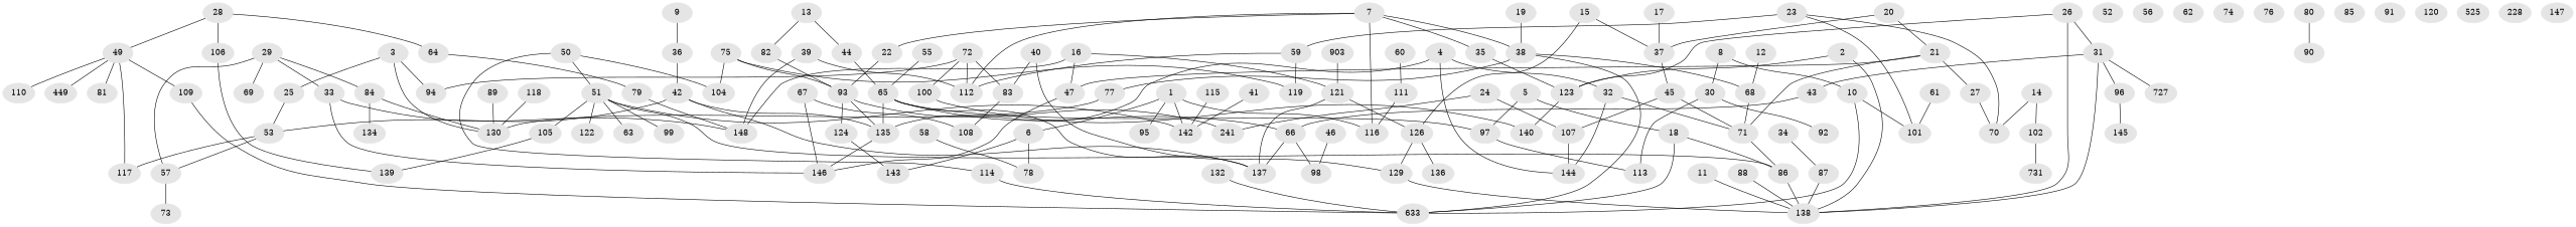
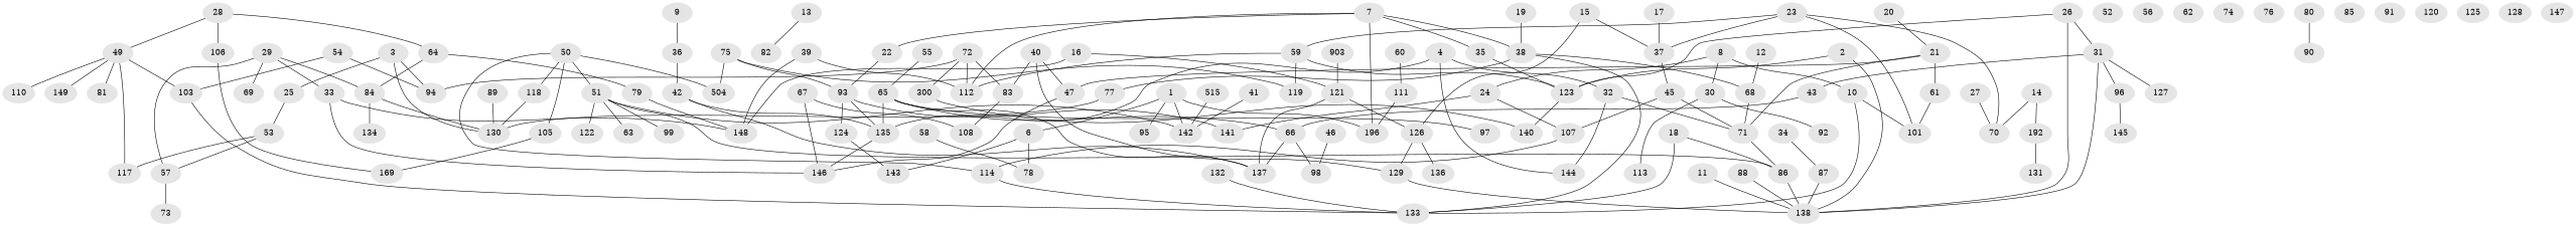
  graph {
    node [color=gray90 style=filled]
    1
    6
    95
-   116
+   116 [label=196]
    142
    78
    143
    2
    123
    138
    140
    3
    25
    94
    130
    53
    4
    32
    135
    144
    71
    146
-   5
    18
    97
-   133 [label=633]
+   133
    86
    113
    7
    22
    35
    38
    112
    93
    68
    77
    8
    10
    24
    30
    101
    107
-   141 [label=241]
+   141
    92
    9
    36
    42
    11
    12
    13
-   44
    82
    65
    14
    70
-   102
-   131 [label=731]
+   102 [label=192]
+   131
    15
    37
    126
    45
    129
    136
    16
    47
    121
    148
    137
    17
    19
    20
    21
    27
    124
    23
    59
    119
    114
    57
    117
    26
    31
    43
    96
-   127 [label=727]
+   127
    28
    49
    64
    106
    81
-   109
+   109 [label=103]
    110
-   149 [label=449]
+   149
    84
    79
-   139
+   139 [label=169]
    29
    33
    69
    73
    134
    66
    145
    34
    87
    39
    40
    83
    108
    41
    98
    46
    50
    51
-   104
+   104 [label=504]
    105
    118
    63
    99
    122
    52
+   54
    55
    56
    58
    60
    111
    61
    62
    67
    72
-   100
+   100 [label=300]
    74
    75
    76
    80
    90
    85
    88
    89
    91
    n142 [label=903]
-   115
+   115 [label=515]
    120
-   125 [label=525]
-   128 [label=228]
+   125
+   128
    132
    147
    1 -- 6
    1 -- 95
    1 -- 116
    1 -- 142
    6 -- 78
    6 -- 143
    2 -- 123
    2 -- 138
    123 -- 140
    3 -- 25
    3 -- 94
    3 -- 130
    25 -- 53
    53 -- 57
    53 -- 117
    4 -- 32
    4 -- 135
    4 -- 144
    32 -- 144
    32 -- 71
    135 -- 146
    71 -- 86
-   5 -- 18
-   5 -- 97
    18 -- 133
    18 -- 86
-   97 -- 113
    86 -- 138
    7 -- 116
    7 -- 22
    7 -- 35
    7 -- 38
    7 -- 112
    22 -- 93
    35 -- 123
    38 -- 133
    38 -- 68
    38 -- 77
    93 -- 135
    93 -- 141
    93 -- 124
    68 -- 71
    77 -- 130
    8 -- 10
+   8 -- 24
    8 -- 30
    10 -- 133
    10 -- 101
    24 -- 107
    24 -- 141
    30 -- 113
    30 -- 92
-   107 -- 144
+   107 -- 114
    9 -- 36
    36 -- 42
-   42 -- 53
    42 -- 135
    42 -- 137
    11 -- 138
    12 -- 68
-   13 -- 44
    13 -- 82
-   44 -- 65
-   82 -- 93
    65 -- 135
    65 -- 97
    65 -- 137
    65 -- 66
    14 -- 70
    14 -- 102
    102 -- 131
    15 -- 37
    15 -- 126
    37 -- 45
    126 -- 129
    126 -- 136
    45 -- 71
    45 -- 107
    129 -- 138
-   16 -- 47
+   40 -- 47
    16 -- 121
    16 -- 148
    47 -- 146
    121 -- 126
    121 -- 137
    17 -- 37
    19 -- 38
    20 -- 21
    21 -- 71
    21 -- 47
-   21 -- 27
+   21 -- 61
    27 -- 70
    124 -- 143
    23 -- 101
    23 -- 70
-   20 -- 37
+   23 -- 37
    23 -- 59
+   59 -- 123
    59 -- 112
    59 -- 119
    114 -- 133
    57 -- 73
    26 -- 123
    26 -- 138
    26 -- 31
    31 -- 138
    31 -- 43
    31 -- 96
    31 -- 127
    43 -- 66
    96 -- 145
    28 -- 49
    28 -- 64
    28 -- 106
    49 -- 117
    49 -- 81
    49 -- 109
    49 -- 110
    49 -- 149
+   64 -- 84
    64 -- 79
    106 -- 139
    109 -- 133
    84 -- 130
    84 -- 134
    79 -- 148
    29 -- 57
    29 -- 84
    29 -- 33
    29 -- 69
    33 -- 146
    33 -- 148
    66 -- 137
    66 -- 98
    34 -- 87
    87 -- 138
    39 -- 112
    39 -- 148
    40 -- 129
    40 -- 83
    83 -- 108
    41 -- 142
    46 -- 98
    50 -- 114
    50 -- 51
    50 -- 104
-   51 -- 105
+   50 -- 105
+   50 -- 118
    51 -- 142
    51 -- 86
    51 -- 63
    51 -- 99
    51 -- 122
    105 -- 139
    118 -- 130
+   54 -- 94
+   54 -- 109
    55 -- 65
    58 -- 78
    60 -- 111
    111 -- 116
    61 -- 101
    67 -- 146
    67 -- 108
    72 -- 94
    72 -- 112
    72 -- 83
    72 -- 100
    100 -- 140
    75 -- 93
    75 -- 119
    75 -- 104
    80 -- 90
    88 -- 138
    89 -- 130
    n142 -- 121
    115 -- 142
    132 -- 133
  }
